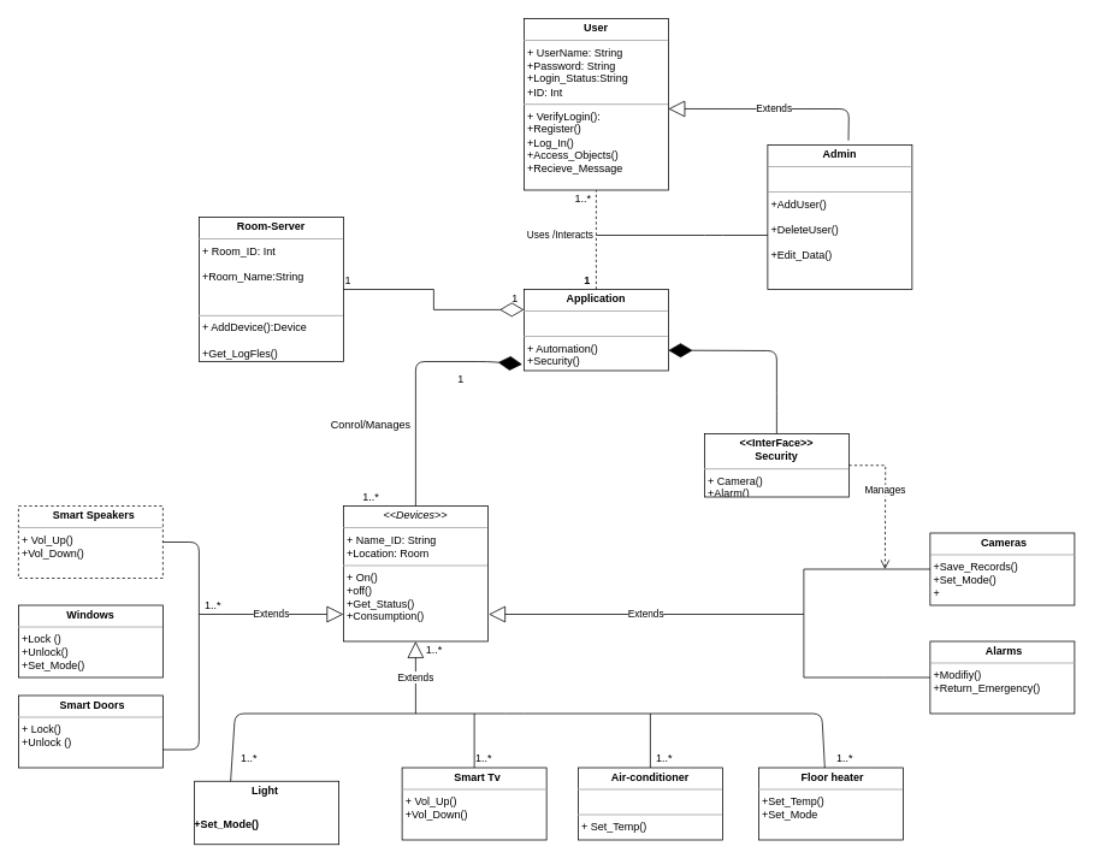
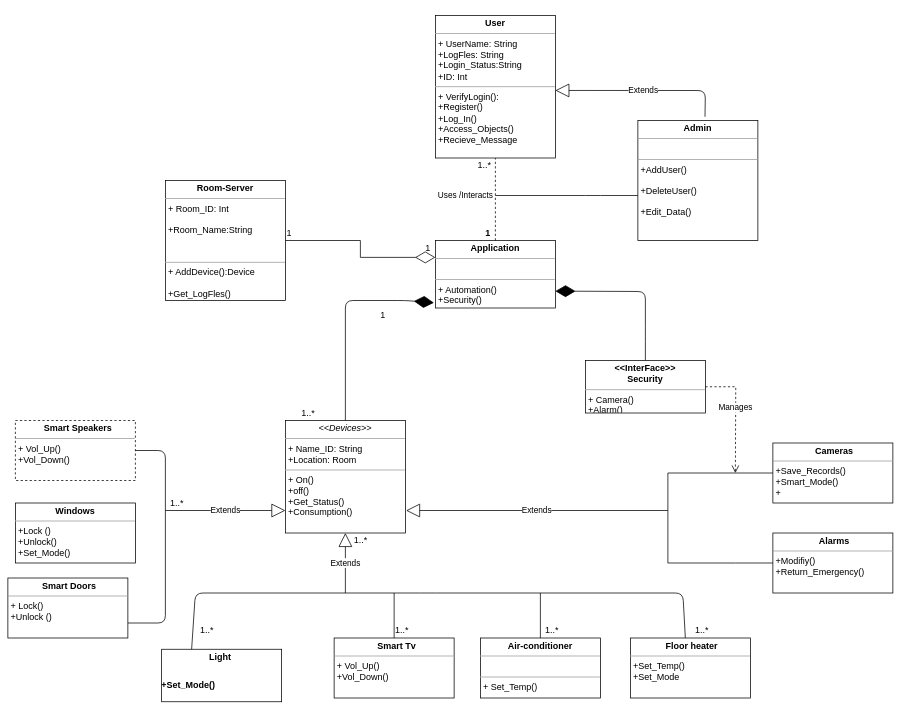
  <mxCell id="0" />
  <mxCell id="1" parent="0" />
- <mxCell id="2" value="&lt;p style=&quot;margin: 0px ; margin-top: 4px ; text-align: center&quot;&gt;&lt;b&gt;User&lt;/b&gt;&lt;/p&gt;&lt;hr size=&quot;1&quot;&gt;&lt;p style=&quot;margin: 0px ; margin-left: 4px&quot;&gt;+ UserName: String&lt;/p&gt;&lt;p style=&quot;margin: 0px ; margin-left: 4px&quot;&gt;+Password: String&amp;nbsp;&lt;/p&gt;&lt;p style=&quot;margin: 0px ; margin-left: 4px&quot;&gt;+Login_Status:String&amp;nbsp;&lt;/p&gt;&lt;p style=&quot;margin: 0px ; margin-left: 4px&quot;&gt;+ID: Int&lt;/p&gt;&lt;hr size=&quot;1&quot;&gt;&lt;p style=&quot;margin: 0px ; margin-left: 4px&quot;&gt;+ VerifyLogin():&amp;nbsp;&lt;/p&gt;&lt;p style=&quot;margin: 0px ; margin-left: 4px&quot;&gt;+Register()&lt;/p&gt;&lt;p style=&quot;margin: 0px ; margin-left: 4px&quot;&gt;+Log_In()&lt;/p&gt;&lt;p style=&quot;margin: 0px ; margin-left: 4px&quot;&gt;+Access_Objects()&lt;/p&gt;&lt;p style=&quot;margin: 0px ; margin-left: 4px&quot;&gt;+Recieve_Message&lt;/p&gt;&lt;p style=&quot;margin: 0px ; margin-left: 4px&quot;&gt;&lt;br&gt;&lt;/p&gt;" style="verticalAlign=top;align=left;overflow=fill;fontSize=12;fontFamily=Helvetica;html=1;" parent="1" vertex="1"><mxGeometry x="580" y="20" width="160" height="190" as="geometry" /></mxCell>
+ <mxCell id="2" value="&lt;p style=&quot;margin: 0px ; margin-top: 4px ; text-align: center&quot;&gt;&lt;b&gt;User&lt;/b&gt;&lt;/p&gt;&lt;hr size=&quot;1&quot;&gt;&lt;p style=&quot;margin: 0px ; margin-left: 4px&quot;&gt;+ UserName: String&lt;/p&gt;&lt;p style=&quot;margin: 0px ; margin-left: 4px&quot;&gt;+LogFles: String&amp;nbsp;&lt;/p&gt;&lt;p style=&quot;margin: 0px ; margin-left: 4px&quot;&gt;+Login_Status:String&amp;nbsp;&lt;/p&gt;&lt;p style=&quot;margin: 0px ; margin-left: 4px&quot;&gt;+ID: Int&lt;/p&gt;&lt;hr size=&quot;1&quot;&gt;&lt;p style=&quot;margin: 0px ; margin-left: 4px&quot;&gt;+ VerifyLogin():&amp;nbsp;&lt;/p&gt;&lt;p style=&quot;margin: 0px ; margin-left: 4px&quot;&gt;+Register()&lt;/p&gt;&lt;p style=&quot;margin: 0px ; margin-left: 4px&quot;&gt;+Log_In()&lt;/p&gt;&lt;p style=&quot;margin: 0px ; margin-left: 4px&quot;&gt;+Access_Objects()&lt;/p&gt;&lt;p style=&quot;margin: 0px ; margin-left: 4px&quot;&gt;+Recieve_Message&lt;/p&gt;&lt;p style=&quot;margin: 0px ; margin-left: 4px&quot;&gt;&lt;br&gt;&lt;/p&gt;" style="verticalAlign=top;align=left;overflow=fill;fontSize=12;fontFamily=Helvetica;html=1;" parent="1" vertex="1"><mxGeometry x="580" y="20" width="160" height="190" as="geometry" /></mxCell>
  <mxCell id="3" value="&lt;p style=&quot;margin: 0px ; margin-top: 4px ; text-align: center&quot;&gt;&lt;b&gt;Application&lt;/b&gt;&lt;/p&gt;&lt;hr size=&quot;1&quot;&gt;&lt;p style=&quot;margin: 0px ; margin-left: 4px&quot;&gt;&lt;br&gt;&lt;/p&gt;&lt;hr size=&quot;1&quot;&gt;&lt;p style=&quot;margin: 0px ; margin-left: 4px&quot;&gt;+ Automation()&amp;nbsp;&lt;/p&gt;&lt;p style=&quot;margin: 0px ; margin-left: 4px&quot;&gt;+Security()&lt;/p&gt;" style="verticalAlign=top;align=left;overflow=fill;fontSize=12;fontFamily=Helvetica;html=1;" parent="1" vertex="1"><mxGeometry x="580" y="320" width="160" height="90" as="geometry" /></mxCell>
  <mxCell id="4" value="&lt;p style=&quot;margin: 0px ; margin-top: 4px ; text-align: center&quot;&gt;&lt;i&gt;&amp;lt;&amp;lt;Devices&amp;gt;&amp;gt;&lt;/i&gt;&lt;/p&gt;&lt;hr size=&quot;1&quot;&gt;&lt;p style=&quot;margin: 0px ; margin-left: 4px&quot;&gt;+ Name_ID: String&lt;/p&gt;&lt;p style=&quot;margin: 0px ; margin-left: 4px&quot;&gt;+Location: Room&lt;/p&gt;&lt;hr size=&quot;1&quot;&gt;&lt;p style=&quot;margin: 0px ; margin-left: 4px&quot;&gt;+ On()&lt;/p&gt;&lt;p style=&quot;margin: 0px ; margin-left: 4px&quot;&gt;+off()&lt;/p&gt;&lt;p style=&quot;margin: 0px ; margin-left: 4px&quot;&gt;+Get_Status()&lt;/p&gt;&lt;p style=&quot;margin: 0px ; margin-left: 4px&quot;&gt;+Consumption()&lt;/p&gt;&lt;p style=&quot;margin: 0px ; margin-left: 4px&quot;&gt;&lt;br&gt;&lt;/p&gt;&lt;p style=&quot;margin: 0px ; margin-left: 4px&quot;&gt;&lt;br&gt;&amp;nbsp;&lt;/p&gt;" style="verticalAlign=top;align=left;overflow=fill;fontSize=12;fontFamily=Helvetica;html=1;" parent="1" vertex="1"><mxGeometry x="380" y="560" width="160" height="150" as="geometry" /></mxCell>
  <mxCell id="5" value="&lt;p style=&quot;margin: 0px ; margin-top: 4px ; text-align: center&quot;&gt;&lt;b&gt;Room-Server&lt;/b&gt;&lt;/p&gt;&lt;hr size=&quot;1&quot;&gt;&lt;p style=&quot;margin: 0px ; margin-left: 4px&quot;&gt;+ Room_ID: Int&lt;/p&gt;&lt;p style=&quot;margin: 0px ; margin-left: 4px&quot;&gt;&lt;br&gt;&lt;/p&gt;&lt;p style=&quot;margin: 0px ; margin-left: 4px&quot;&gt;+Room_Name:String&lt;/p&gt;&lt;p style=&quot;margin: 0px ; margin-left: 4px&quot;&gt;&lt;br&gt;&lt;/p&gt;&lt;p style=&quot;margin: 0px ; margin-left: 4px&quot;&gt;&lt;br&gt;&lt;/p&gt;&lt;hr size=&quot;1&quot;&gt;&lt;p style=&quot;margin: 0px ; margin-left: 4px&quot;&gt;+ AddDevice():Device&lt;/p&gt;&lt;p style=&quot;margin: 0px ; margin-left: 4px&quot;&gt;&lt;span&gt;&lt;br&gt;&lt;/span&gt;&lt;/p&gt;&lt;p style=&quot;margin: 0px ; margin-left: 4px&quot;&gt;&lt;span&gt;+Get_LogFles()&lt;/span&gt;&lt;br&gt;&lt;/p&gt;" style="verticalAlign=top;align=left;overflow=fill;fontSize=12;fontFamily=Helvetica;html=1;" parent="1" vertex="1"><mxGeometry x="220" y="240" width="160" height="160" as="geometry" /></mxCell>
  <mxCell id="6" value="&lt;p style=&quot;margin: 0px ; margin-top: 4px ; text-align: center&quot;&gt;&lt;b&gt;Light&amp;nbsp;&lt;/b&gt;&lt;/p&gt;&lt;p style=&quot;margin: 0px ; margin-top: 4px ; text-align: center&quot;&gt;&lt;b&gt;&lt;br&gt;&lt;/b&gt;&lt;/p&gt;&lt;p style=&quot;margin: 4px 0px 0px&quot;&gt;&lt;b&gt;+Set_Mode()&lt;/b&gt;&lt;/p&gt;" style="verticalAlign=top;align=left;overflow=fill;fontSize=12;fontFamily=Helvetica;html=1;" parent="1" vertex="1"><mxGeometry x="215" y="865" width="160" height="70" as="geometry" /></mxCell>
  <mxCell id="7" value="&lt;p style=&quot;margin: 0px ; margin-top: 4px ; text-align: center&quot;&gt;&lt;/p&gt;&lt;p style=&quot;text-align: center ; margin: 0px 0px 0px 4px&quot;&gt;&lt;b&gt;&amp;nbsp; Smart Tv&amp;nbsp;&lt;/b&gt;&lt;/p&gt;&lt;hr size=&quot;1&quot; style=&quot;text-align: center&quot;&gt;&lt;p style=&quot;margin: 0px 0px 0px 4px&quot;&gt;+ Vol_Up()&lt;/p&gt;&lt;p style=&quot;margin: 0px 0px 0px 4px&quot;&gt;+Vol_Down()&lt;/p&gt;" style="verticalAlign=top;align=left;overflow=fill;fontSize=12;fontFamily=Helvetica;html=1;" parent="1" vertex="1"><mxGeometry x="445" y="850" width="160" height="80" as="geometry" /></mxCell>
  <mxCell id="8" value="&lt;p style=&quot;margin: 0px ; margin-top: 4px ; text-align: center&quot;&gt;&lt;b&gt;Air-conditioner&lt;/b&gt;&lt;br&gt;&lt;/p&gt;&lt;hr size=&quot;1&quot;&gt;&lt;p style=&quot;margin: 0px ; margin-left: 4px&quot;&gt;&lt;br&gt;&lt;/p&gt;&lt;hr size=&quot;1&quot;&gt;&lt;p style=&quot;margin: 0px ; margin-left: 4px&quot;&gt;+ Set_Temp()&lt;/p&gt;" style="verticalAlign=top;align=left;overflow=fill;fontSize=12;fontFamily=Helvetica;html=1;" parent="1" vertex="1"><mxGeometry x="640" y="850" width="160" height="80" as="geometry" /></mxCell>
- <mxCell id="9" value="&lt;p style=&quot;margin: 0px ; margin-top: 4px ; text-align: center&quot;&gt;&lt;/p&gt;&lt;p style=&quot;text-align: center ; margin: 0px 0px 0px 4px&quot;&gt;&lt;b&gt;Smart Doors&lt;/b&gt;&lt;/p&gt;&lt;hr size=&quot;1&quot; style=&quot;text-align: center&quot;&gt;&lt;p style=&quot;margin: 0px 0px 0px 4px&quot;&gt;+ Lock()&lt;/p&gt;&lt;p style=&quot;margin: 0px 0px 0px 4px&quot;&gt;+Unlock&amp;nbsp;&lt;span&gt;()&lt;/span&gt;&lt;/p&gt;" style="verticalAlign=top;align=left;overflow=fill;fontSize=12;fontFamily=Helvetica;html=1;" parent="1" vertex="1"><mxGeometry x="20" y="770" width="160" height="80" as="geometry" /></mxCell>
+ <mxCell id="9" value="&lt;p style=&quot;margin: 0px ; margin-top: 4px ; text-align: center&quot;&gt;&lt;/p&gt;&lt;p style=&quot;text-align: center ; margin: 0px 0px 0px 4px&quot;&gt;&lt;b&gt;Smart Doors&lt;/b&gt;&lt;/p&gt;&lt;hr size=&quot;1&quot; style=&quot;text-align: center&quot;&gt;&lt;p style=&quot;margin: 0px 0px 0px 4px&quot;&gt;+ Lock()&lt;/p&gt;&lt;p style=&quot;margin: 0px 0px 0px 4px&quot;&gt;+Unlock&amp;nbsp;&lt;span&gt;()&lt;/span&gt;&lt;/p&gt;" style="verticalAlign=top;align=left;overflow=fill;fontSize=12;fontFamily=Helvetica;html=1;" parent="1" vertex="1"><mxGeometry x="10" y="770" width="160" height="80" as="geometry" /></mxCell>
  <mxCell id="10" value="&lt;p style=&quot;margin: 0px ; margin-top: 4px ; text-align: center&quot;&gt;&lt;/p&gt;&lt;p style=&quot;text-align: center ; margin: 0px 0px 0px 4px&quot;&gt;&lt;b&gt;Floor heater&lt;/b&gt;&lt;/p&gt;&lt;hr size=&quot;1&quot; style=&quot;text-align: center&quot;&gt;&lt;p style=&quot;margin: 0px 0px 0px 4px&quot;&gt;+Set_Temp()&lt;/p&gt;&lt;p style=&quot;margin: 0px 0px 0px 4px&quot;&gt;+Set_Mode&lt;/p&gt;" style="verticalAlign=top;align=left;overflow=fill;fontSize=12;fontFamily=Helvetica;html=1;" parent="1" vertex="1"><mxGeometry x="840" y="850" width="160" height="80" as="geometry" /></mxCell>
  <mxCell id="11" value="&lt;p style=&quot;margin: 0px ; margin-top: 4px ; text-align: center&quot;&gt;&lt;/p&gt;&lt;p style=&quot;text-align: center ; margin: 0px 0px 0px 4px&quot;&gt;&lt;b&gt;&amp;nbsp; Smart Speakers&amp;nbsp;&lt;/b&gt;&lt;/p&gt;&lt;hr size=&quot;1&quot; style=&quot;text-align: center&quot;&gt;&lt;p style=&quot;margin: 0px 0px 0px 4px&quot;&gt;+ Vol_Up()&lt;/p&gt;&lt;p style=&quot;margin: 0px 0px 0px 4px&quot;&gt;+Vol_Down()&lt;/p&gt;" style="verticalAlign=top;align=left;overflow=fill;fontSize=12;fontFamily=Helvetica;html=1;dashed=1;" parent="1" vertex="1"><mxGeometry x="20" y="560" width="160" height="80" as="geometry" /></mxCell>
  <mxCell id="12" value="&lt;p style=&quot;margin: 0px ; margin-top: 4px ; text-align: center&quot;&gt;&lt;b&gt;Windows&lt;/b&gt;&lt;/p&gt;&lt;hr size=&quot;1&quot;&gt;&lt;p style=&quot;margin: 0px ; margin-left: 4px&quot;&gt;&lt;/p&gt;&lt;p style=&quot;margin: 0px ; margin-left: 4px&quot;&gt;+Lock ()&lt;/p&gt;&lt;p style=&quot;margin: 0px ; margin-left: 4px&quot;&gt;+Unlock()&lt;/p&gt;&lt;p style=&quot;margin: 0px ; margin-left: 4px&quot;&gt;+Set_Mode()&lt;/p&gt;" style="verticalAlign=top;align=left;overflow=fill;fontSize=12;fontFamily=Helvetica;html=1;" parent="1" vertex="1"><mxGeometry x="20" y="670" width="160" height="80" as="geometry" /></mxCell>
  <mxCell id="13" value="" style="endArrow=none;html=1;exitX=0.458;exitY=0;exitDx=0;exitDy=0;exitPerimeter=0;entryX=0.25;entryY=0;entryDx=0;entryDy=0;" parent="1" source="10" target="6" edge="1"><mxGeometry width="50" height="50" relative="1" as="geometry"><mxPoint x="900" y="760" as="sourcePoint" /><mxPoint x="260" y="760" as="targetPoint" /><Array as="points"><mxPoint x="910" y="790" /><mxPoint x="570" y="790" /><mxPoint x="260" y="790" /></Array></mxGeometry></mxCell>
  <mxCell id="14" value="" style="endArrow=none;html=1;exitX=0.5;exitY=0;exitDx=0;exitDy=0;" parent="1" source="7" edge="1"><mxGeometry width="50" height="50" relative="1" as="geometry"><mxPoint x="500" y="810" as="sourcePoint" /><mxPoint x="525" y="790" as="targetPoint" /></mxGeometry></mxCell>
  <mxCell id="15" value="" style="endArrow=none;html=1;exitX=0.5;exitY=0;exitDx=0;exitDy=0;" parent="1" source="8" edge="1"><mxGeometry width="50" height="50" relative="1" as="geometry"><mxPoint x="690" y="810" as="sourcePoint" /><mxPoint x="720" y="790" as="targetPoint" /></mxGeometry></mxCell>
  <mxCell id="16" value="Extends" style="endArrow=block;endSize=16;endFill=0;html=1;entryX=0.5;entryY=1;entryDx=0;entryDy=0;" parent="1" target="4" edge="1"><mxGeometry width="160" relative="1" as="geometry"><mxPoint x="460" y="790" as="sourcePoint" /><mxPoint x="590" y="740" as="targetPoint" /></mxGeometry></mxCell>
  <mxCell id="17" value="" style="endArrow=none;html=1;entryX=1;entryY=0.5;entryDx=0;entryDy=0;exitX=1;exitY=0.75;exitDx=0;exitDy=0;" parent="1" source="9" target="11" edge="1"><mxGeometry width="50" height="50" relative="1" as="geometry"><mxPoint x="260" y="800" as="sourcePoint" /><mxPoint x="260" y="630" as="targetPoint" /><Array as="points"><mxPoint x="220" y="830" /><mxPoint x="220" y="600" /></Array></mxGeometry></mxCell>
  <mxCell id="18" value="Extends" style="endArrow=block;endSize=16;endFill=0;html=1;" parent="1" edge="1"><mxGeometry width="160" relative="1" as="geometry"><mxPoint x="220" y="680" as="sourcePoint" /><mxPoint x="380" y="680" as="targetPoint" /></mxGeometry></mxCell>
  <mxCell id="19" value="Uses /Interacts" style="endArrow=none;html=1;exitX=0.5;exitY=0;exitDx=0;exitDy=0;entryX=0.5;entryY=1;entryDx=0;entryDy=0;dashed=1;" parent="1" source="3" target="2" edge="1"><mxGeometry x="0.091" y="40" width="50" height="50" relative="1" as="geometry"><mxPoint x="635" y="320" as="sourcePoint" /><mxPoint x="685" y="270" as="targetPoint" /><mxPoint as="offset" /></mxGeometry></mxCell>
  <mxCell id="20" value="1..*" style="text;html=1;align=center;verticalAlign=middle;resizable=0;points=[];autosize=1;strokeColor=none;fillColor=none;" parent="1" vertex="1"><mxGeometry x="630" y="210" width="30" height="20" as="geometry" /></mxCell>
  <mxCell id="21" value="&lt;b&gt;1&lt;/b&gt;" style="text;html=1;align=center;verticalAlign=middle;resizable=0;points=[];autosize=1;strokeColor=none;fillColor=none;" parent="1" vertex="1"><mxGeometry x="640" y="300" width="20" height="20" as="geometry" /></mxCell>
  <mxCell id="22" value="" style="endArrow=diamondThin;endFill=1;endSize=24;html=1;entryX=-0.012;entryY=0.922;entryDx=0;entryDy=0;exitX=0.5;exitY=0;exitDx=0;exitDy=0;entryPerimeter=0;" parent="1" source="4" target="3" edge="1"><mxGeometry width="160" relative="1" as="geometry"><mxPoint x="520.48" y="437.54" as="sourcePoint" /><mxPoint x="560" y="370" as="targetPoint" /><Array as="points"><mxPoint x="460" y="400" /><mxPoint x="540" y="400" /></Array></mxGeometry></mxCell>
  <mxCell id="23" value="&lt;p style=&quot;margin: 0px ; margin-top: 4px ; text-align: center&quot;&gt;&lt;b&gt;Admin&lt;/b&gt;&lt;/p&gt;&lt;hr size=&quot;1&quot;&gt;&lt;p style=&quot;margin: 0px ; margin-left: 4px&quot;&gt;&lt;br&gt;&lt;/p&gt;&lt;hr size=&quot;1&quot;&gt;&lt;p style=&quot;margin: 0px ; margin-left: 4px&quot;&gt;+AddUser()&lt;/p&gt;&lt;p style=&quot;margin: 0px ; margin-left: 4px&quot;&gt;&lt;br&gt;&lt;/p&gt;&lt;p style=&quot;margin: 0px ; margin-left: 4px&quot;&gt;+DeleteUser()&lt;/p&gt;&lt;p style=&quot;margin: 0px ; margin-left: 4px&quot;&gt;&lt;br&gt;&lt;/p&gt;&lt;p style=&quot;margin: 0px ; margin-left: 4px&quot;&gt;+Edit_Data()&lt;/p&gt;&lt;p style=&quot;margin: 0px ; margin-left: 4px&quot;&gt;&lt;br&gt;&lt;/p&gt;" style="verticalAlign=top;align=left;overflow=fill;fontSize=12;fontFamily=Helvetica;html=1;" parent="1" vertex="1"><mxGeometry x="850" y="160" width="160" height="160" as="geometry" /></mxCell>
  <mxCell id="24" value="Extends" style="endArrow=block;endSize=16;endFill=0;html=1;entryX=1;entryY=0.526;entryDx=0;entryDy=0;entryPerimeter=0;" parent="1" target="2" edge="1"><mxGeometry width="160" relative="1" as="geometry"><mxPoint x="939.5" y="155" as="sourcePoint" /><mxPoint x="939.5" y="75" as="targetPoint" /><Array as="points"><mxPoint x="940" y="120" /></Array><mxPoint as="offset" /></mxGeometry></mxCell>
  <mxCell id="25" value="1" style="text;html=1;align=center;verticalAlign=middle;resizable=0;points=[];autosize=1;strokeColor=none;fillColor=none;" parent="1" vertex="1"><mxGeometry x="500" y="410" width="20" height="20" as="geometry" /></mxCell>
  <mxCell id="26" value="" style="endArrow=none;html=1;entryX=0;entryY=0.625;entryDx=0;entryDy=0;entryPerimeter=0;" parent="1" target="23" edge="1"><mxGeometry width="50" height="50" relative="1" as="geometry"><mxPoint x="660" y="260" as="sourcePoint" /><mxPoint x="859.5" y="220" as="targetPoint" /><Array as="points"><mxPoint x="790" y="260" /></Array></mxGeometry></mxCell>
  <mxCell id="27" value="" style="endArrow=diamondThin;endFill=1;endSize=24;html=1;entryX=1;entryY=0.75;entryDx=0;entryDy=0;exitX=0.5;exitY=0;exitDx=0;exitDy=0;" parent="1" source="28" target="3" edge="1"><mxGeometry width="160" relative="1" as="geometry"><mxPoint x="860" y="450" as="sourcePoint" /><mxPoint x="910" y="400" as="targetPoint" /><Array as="points"><mxPoint x="860" y="445" /><mxPoint x="860" y="388" /></Array></mxGeometry></mxCell>
  <mxCell id="28" value="&lt;p style=&quot;margin: 0px ; margin-top: 4px ; text-align: center&quot;&gt;&lt;b&gt;&amp;lt;&amp;lt;InterFace&amp;gt;&amp;gt;&lt;br&gt;Security&lt;/b&gt;&lt;/p&gt;&lt;hr size=&quot;1&quot;&gt;&lt;p style=&quot;margin: 0px ; margin-left: 4px&quot;&gt;+ Camera()&lt;/p&gt;&lt;p style=&quot;margin: 0px ; margin-left: 4px&quot;&gt;+Alarm()&lt;/p&gt;&lt;p style=&quot;margin: 0px ; margin-left: 4px&quot;&gt;&lt;br&gt;&lt;/p&gt;&lt;p style=&quot;margin: 0px ; margin-left: 4px&quot;&gt;&lt;br&gt;&lt;/p&gt;&lt;p style=&quot;margin: 0px ; margin-left: 4px&quot;&gt;&lt;br&gt;&lt;/p&gt;" style="verticalAlign=top;align=left;overflow=fill;fontSize=12;fontFamily=Helvetica;html=1;" parent="1" vertex="1"><mxGeometry x="780" y="480" width="160" height="70" as="geometry" /></mxCell>
- <mxCell id="29" value="Conrol/Manages" style="text;html=1;align=center;verticalAlign=middle;resizable=0;points=[];autosize=1;strokeColor=none;fillColor=none;" parent="1" vertex="1"><mxGeometry x="355" y="460" width="110" height="20" as="geometry" /></mxCell>
  <mxCell id="30" value="1..*" style="text;html=1;align=center;verticalAlign=middle;resizable=0;points=[];autosize=1;strokeColor=none;fillColor=none;" parent="1" vertex="1"><mxGeometry x="395" y="540" width="30" height="20" as="geometry" /></mxCell>
  <mxCell id="31" value="&lt;p style=&quot;margin: 0px ; margin-top: 4px ; text-align: center&quot;&gt;&lt;/p&gt;&lt;p style=&quot;text-align: center ; margin: 0px 0px 0px 4px&quot;&gt;&lt;b&gt;Alarms&lt;/b&gt;&lt;/p&gt;&lt;hr size=&quot;1&quot; style=&quot;text-align: center&quot;&gt;&lt;p style=&quot;margin: 0px 0px 0px 4px&quot;&gt;+Modifiy()&lt;/p&gt;&lt;p style=&quot;margin: 0px 0px 0px 4px&quot;&gt;+Return_Emergency()&lt;/p&gt;" style="verticalAlign=top;align=left;overflow=fill;fontSize=12;fontFamily=Helvetica;html=1;" vertex="1" parent="1"><mxGeometry x="1030" y="710" width="160" height="80" as="geometry" /></mxCell>
- <mxCell id="32" value="&lt;p style=&quot;margin: 0px ; margin-top: 4px ; text-align: center&quot;&gt;&lt;/p&gt;&lt;p style=&quot;text-align: center ; margin: 0px 0px 0px 4px&quot;&gt;&lt;b&gt;Cameras&lt;/b&gt;&lt;/p&gt;&lt;hr size=&quot;1&quot; style=&quot;text-align: center&quot;&gt;&lt;p style=&quot;margin: 0px 0px 0px 4px&quot;&gt;+Save_Records()&lt;/p&gt;&lt;p style=&quot;margin: 0px 0px 0px 4px&quot;&gt;+Set_Mode()&lt;/p&gt;&lt;p style=&quot;margin: 0px 0px 0px 4px&quot;&gt;+&lt;/p&gt;" style="verticalAlign=top;align=left;overflow=fill;fontSize=12;fontFamily=Helvetica;html=1;" vertex="1" parent="1"><mxGeometry x="1030" y="590" width="160" height="80" as="geometry" /></mxCell>
+ <mxCell id="32" value="&lt;p style=&quot;margin: 0px ; margin-top: 4px ; text-align: center&quot;&gt;&lt;/p&gt;&lt;p style=&quot;text-align: center ; margin: 0px 0px 0px 4px&quot;&gt;&lt;b&gt;Cameras&lt;/b&gt;&lt;/p&gt;&lt;hr size=&quot;1&quot; style=&quot;text-align: center&quot;&gt;&lt;p style=&quot;margin: 0px 0px 0px 4px&quot;&gt;+Save_Records()&lt;/p&gt;&lt;p style=&quot;margin: 0px 0px 0px 4px&quot;&gt;+Smart_Mode()&lt;/p&gt;&lt;p style=&quot;margin: 0px 0px 0px 4px&quot;&gt;+&lt;/p&gt;" style="verticalAlign=top;align=left;overflow=fill;fontSize=12;fontFamily=Helvetica;html=1;" vertex="1" parent="1"><mxGeometry x="1030" y="590" width="160" height="80" as="geometry" /></mxCell>
  <mxCell id="33" value="" style="endArrow=none;html=1;rounded=0;edgeStyle=orthogonalEdgeStyle;exitX=0;exitY=0.5;exitDx=0;exitDy=0;" edge="1" parent="1" source="31" target="32"><mxGeometry width="50" height="50" relative="1" as="geometry"><mxPoint x="920" y="750" as="sourcePoint" /><mxPoint x="840" y="610" as="targetPoint" /><Array as="points"><mxPoint x="980" y="750" /><mxPoint x="890" y="750" /><mxPoint x="890" y="630" /></Array></mxGeometry></mxCell>
  <mxCell id="34" value="Extends" style="endArrow=block;endSize=16;endFill=0;html=1;entryX=1.006;entryY=0.8;entryDx=0;entryDy=0;entryPerimeter=0;" edge="1" parent="1" target="4"><mxGeometry width="160" relative="1" as="geometry"><mxPoint x="890" y="680" as="sourcePoint" /><mxPoint x="910" y="670" as="targetPoint" /></mxGeometry></mxCell>
  <mxCell id="35" value="Manages" style="html=1;verticalAlign=bottom;endArrow=open;dashed=1;endSize=8;rounded=0;edgeStyle=orthogonalEdgeStyle;" edge="1" parent="1" source="28"><mxGeometry relative="1" as="geometry"><mxPoint x="1020" y="515" as="sourcePoint" /><mxPoint x="980" y="630" as="targetPoint" /></mxGeometry></mxCell>
  <mxCell id="36" value="" style="endArrow=diamondThin;endFill=0;endSize=24;html=1;rounded=0;edgeStyle=orthogonalEdgeStyle;entryX=0;entryY=0.25;entryDx=0;entryDy=0;" edge="1" parent="1" source="5" target="3"><mxGeometry width="160" relative="1" as="geometry"><mxPoint x="380" y="320" as="sourcePoint" /><mxPoint x="540" y="320" as="targetPoint" /></mxGeometry></mxCell>
  <mxCell id="37" value="1" style="text;html=1;align=center;verticalAlign=middle;resizable=0;points=[];autosize=1;strokeColor=none;fillColor=none;" vertex="1" parent="1"><mxGeometry x="375" y="300" width="20" height="20" as="geometry" /></mxCell>
  <mxCell id="38" value="1" style="text;html=1;align=center;verticalAlign=middle;resizable=0;points=[];autosize=1;strokeColor=none;fillColor=none;" vertex="1" parent="1"><mxGeometry x="560" y="320" width="20" height="20" as="geometry" /></mxCell>
  <mxCell id="39" value="1..*" style="text;html=1;align=center;verticalAlign=middle;resizable=0;points=[];autosize=1;strokeColor=none;fillColor=none;" vertex="1" parent="1"><mxGeometry x="465" y="710" width="30" height="20" as="geometry" /></mxCell>
  <mxCell id="40" value="1..*" style="text;html=1;align=center;verticalAlign=middle;resizable=0;points=[];autosize=1;strokeColor=none;fillColor=none;" vertex="1" parent="1"><mxGeometry x="920" y="830" width="30" height="20" as="geometry" /></mxCell>
  <mxCell id="41" value="1..*" style="text;html=1;align=center;verticalAlign=middle;resizable=0;points=[];autosize=1;strokeColor=none;fillColor=none;" vertex="1" parent="1"><mxGeometry x="720" y="830" width="30" height="20" as="geometry" /></mxCell>
  <mxCell id="42" value="1..*" style="text;html=1;align=center;verticalAlign=middle;resizable=0;points=[];autosize=1;strokeColor=none;fillColor=none;" vertex="1" parent="1"><mxGeometry x="520" y="830" width="30" height="20" as="geometry" /></mxCell>
  <mxCell id="43" value="1..*" style="text;html=1;align=center;verticalAlign=middle;resizable=0;points=[];autosize=1;strokeColor=none;fillColor=none;" vertex="1" parent="1"><mxGeometry x="260" y="830" width="30" height="20" as="geometry" /></mxCell>
  <mxCell id="44" value="1..*" style="text;html=1;align=center;verticalAlign=middle;resizable=0;points=[];autosize=1;strokeColor=none;fillColor=none;" vertex="1" parent="1"><mxGeometry x="220" y="660" width="30" height="20" as="geometry" /></mxCell>
